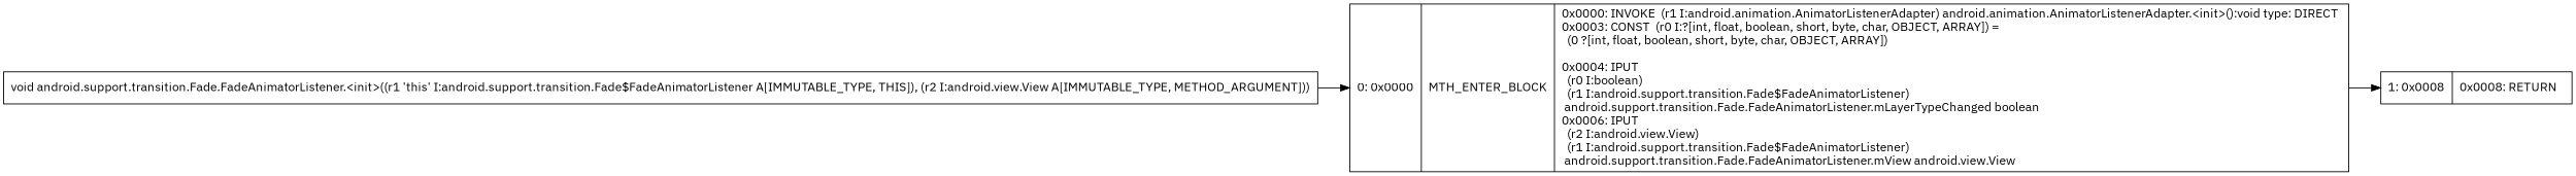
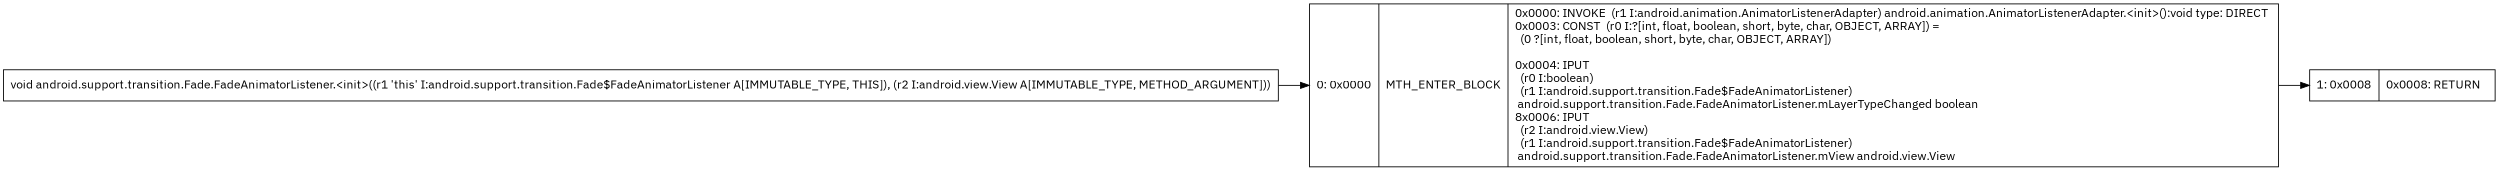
  digraph {
    rankdir=LR
    fontname="IBM Plex Sans"
    node [shape=record fontname="IBM Plex Sans"]
    edge [fontname="IBM Plex Sans"]
-   n1 [label="{0\:\ 0x0000|MTH_ENTER_BLOCK\l|0x0000: INVOKE  (r1 I:android.animation.AnimatorListenerAdapter) android.animation.AnimatorListenerAdapter.\<init\>():void type: DIRECT \l0x0003: CONST  (r0 I:?[int, float, boolean, short, byte, char, OBJECT, ARRAY]) = \l  (0 ?[int, float, boolean, short, byte, char, OBJECT, ARRAY])\l \l0x0004: IPUT  \l  (r0 I:boolean)\l  (r1 I:android.support.transition.Fade$FadeAnimatorListener)\l android.support.transition.Fade.FadeAnimatorListener.mLayerTypeChanged boolean \l0x0006: IPUT  \l  (r2 I:android.view.View)\l  (r1 I:android.support.transition.Fade$FadeAnimatorListener)\l android.support.transition.Fade.FadeAnimatorListener.mView android.view.View \l}"]
+   n1 [label="{0\:\ 0x0000|MTH_ENTER_BLOCK\l|0x0000: INVOKE  (r1 I:android.animation.AnimatorListenerAdapter) android.animation.AnimatorListenerAdapter.\<init\>():void type: DIRECT \l0x0003: CONST  (r0 I:?[int, float, boolean, short, byte, char, OBJECT, ARRAY]) = \l  (0 ?[int, float, boolean, short, byte, char, OBJECT, ARRAY])\l \l0x0004: IPUT  \l  (r0 I:boolean)\l  (r1 I:android.support.transition.Fade$FadeAnimatorListener)\l android.support.transition.Fade.FadeAnimatorListener.mLayerTypeChanged boolean \l8x0006: IPUT  \l  (r2 I:android.view.View)\l  (r1 I:android.support.transition.Fade$FadeAnimatorListener)\l android.support.transition.Fade.FadeAnimatorListener.mView android.view.View \l}"]
    n2 [label="{1\:\ 0x0008|0x0008: RETURN   \l}"]
    n3 [label="{void android.support.transition.Fade.FadeAnimatorListener.\<init\>((r1 'this' I:android.support.transition.Fade$FadeAnimatorListener A[IMMUTABLE_TYPE, THIS]), (r2 I:android.view.View A[IMMUTABLE_TYPE, METHOD_ARGUMENT])) }"]
    n1 -> n2
    n3 -> n1
  }
